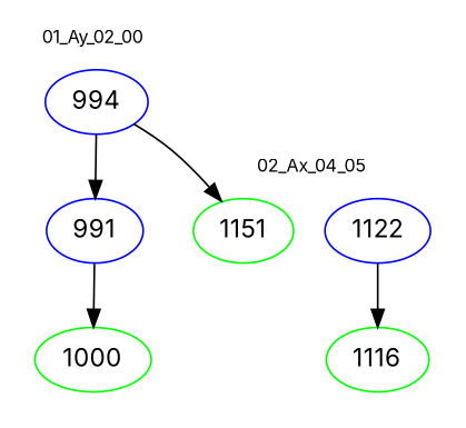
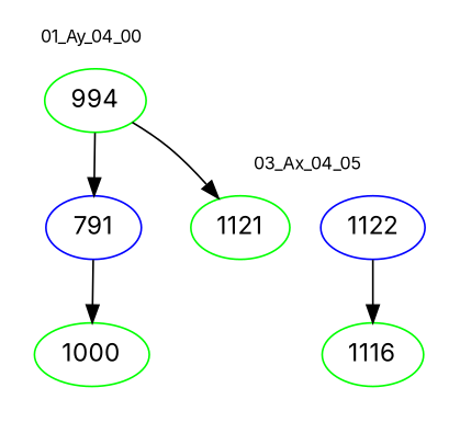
  digraph {
    fontname=Inter
    node [color=blue fontname=Inter]
    edge [color=black fontname=Inter]
    n1 [label=1122]
    n2 [color=green label=1116]
-   n3 [color=green label=1151]
-   n4 [label=994]
-   n5 [label=991]
+   n3 [color=green label=1121]
+   n4 [color=green label=994]
+   n5 [label=791]
    n6 [color=green label=1000]
    subgraph cluster_1 {
      color=white
      fontsize=10
-     label="02_Ax_04_05"
+     label="03_Ax_04_05"
      n1
      n2
      n3
    }
    subgraph cluster_2 {
      color=white
      fontsize=10
-     label="01_Ay_02_00"
+     label="01_Ay_04_00"
      n4
      n5
      n6
    }
    n1 -> n2
    n4 -> n3
    n4 -> n5
    n5 -> n6
  }
